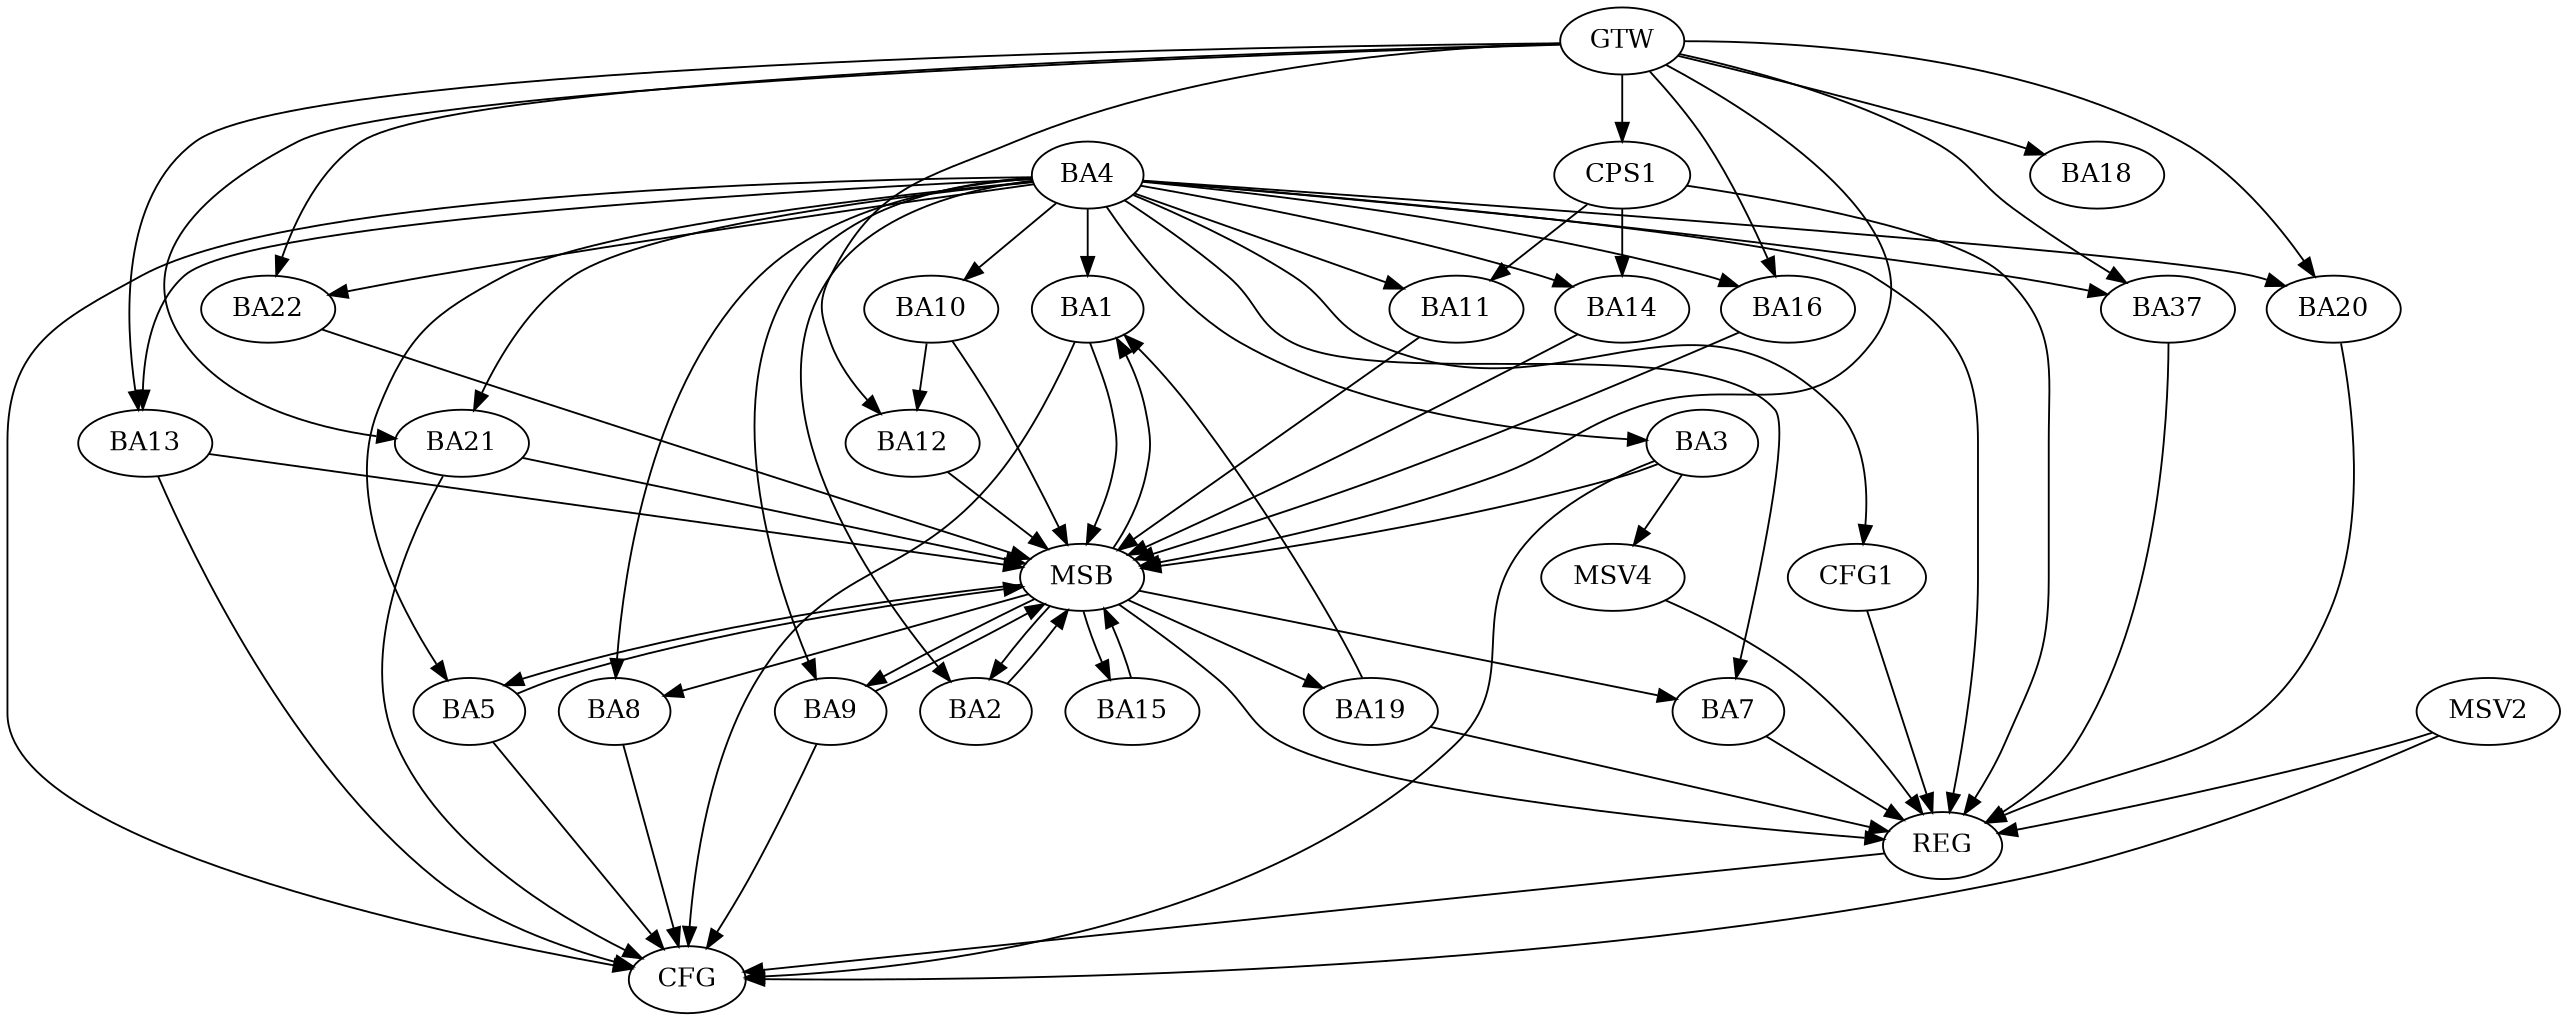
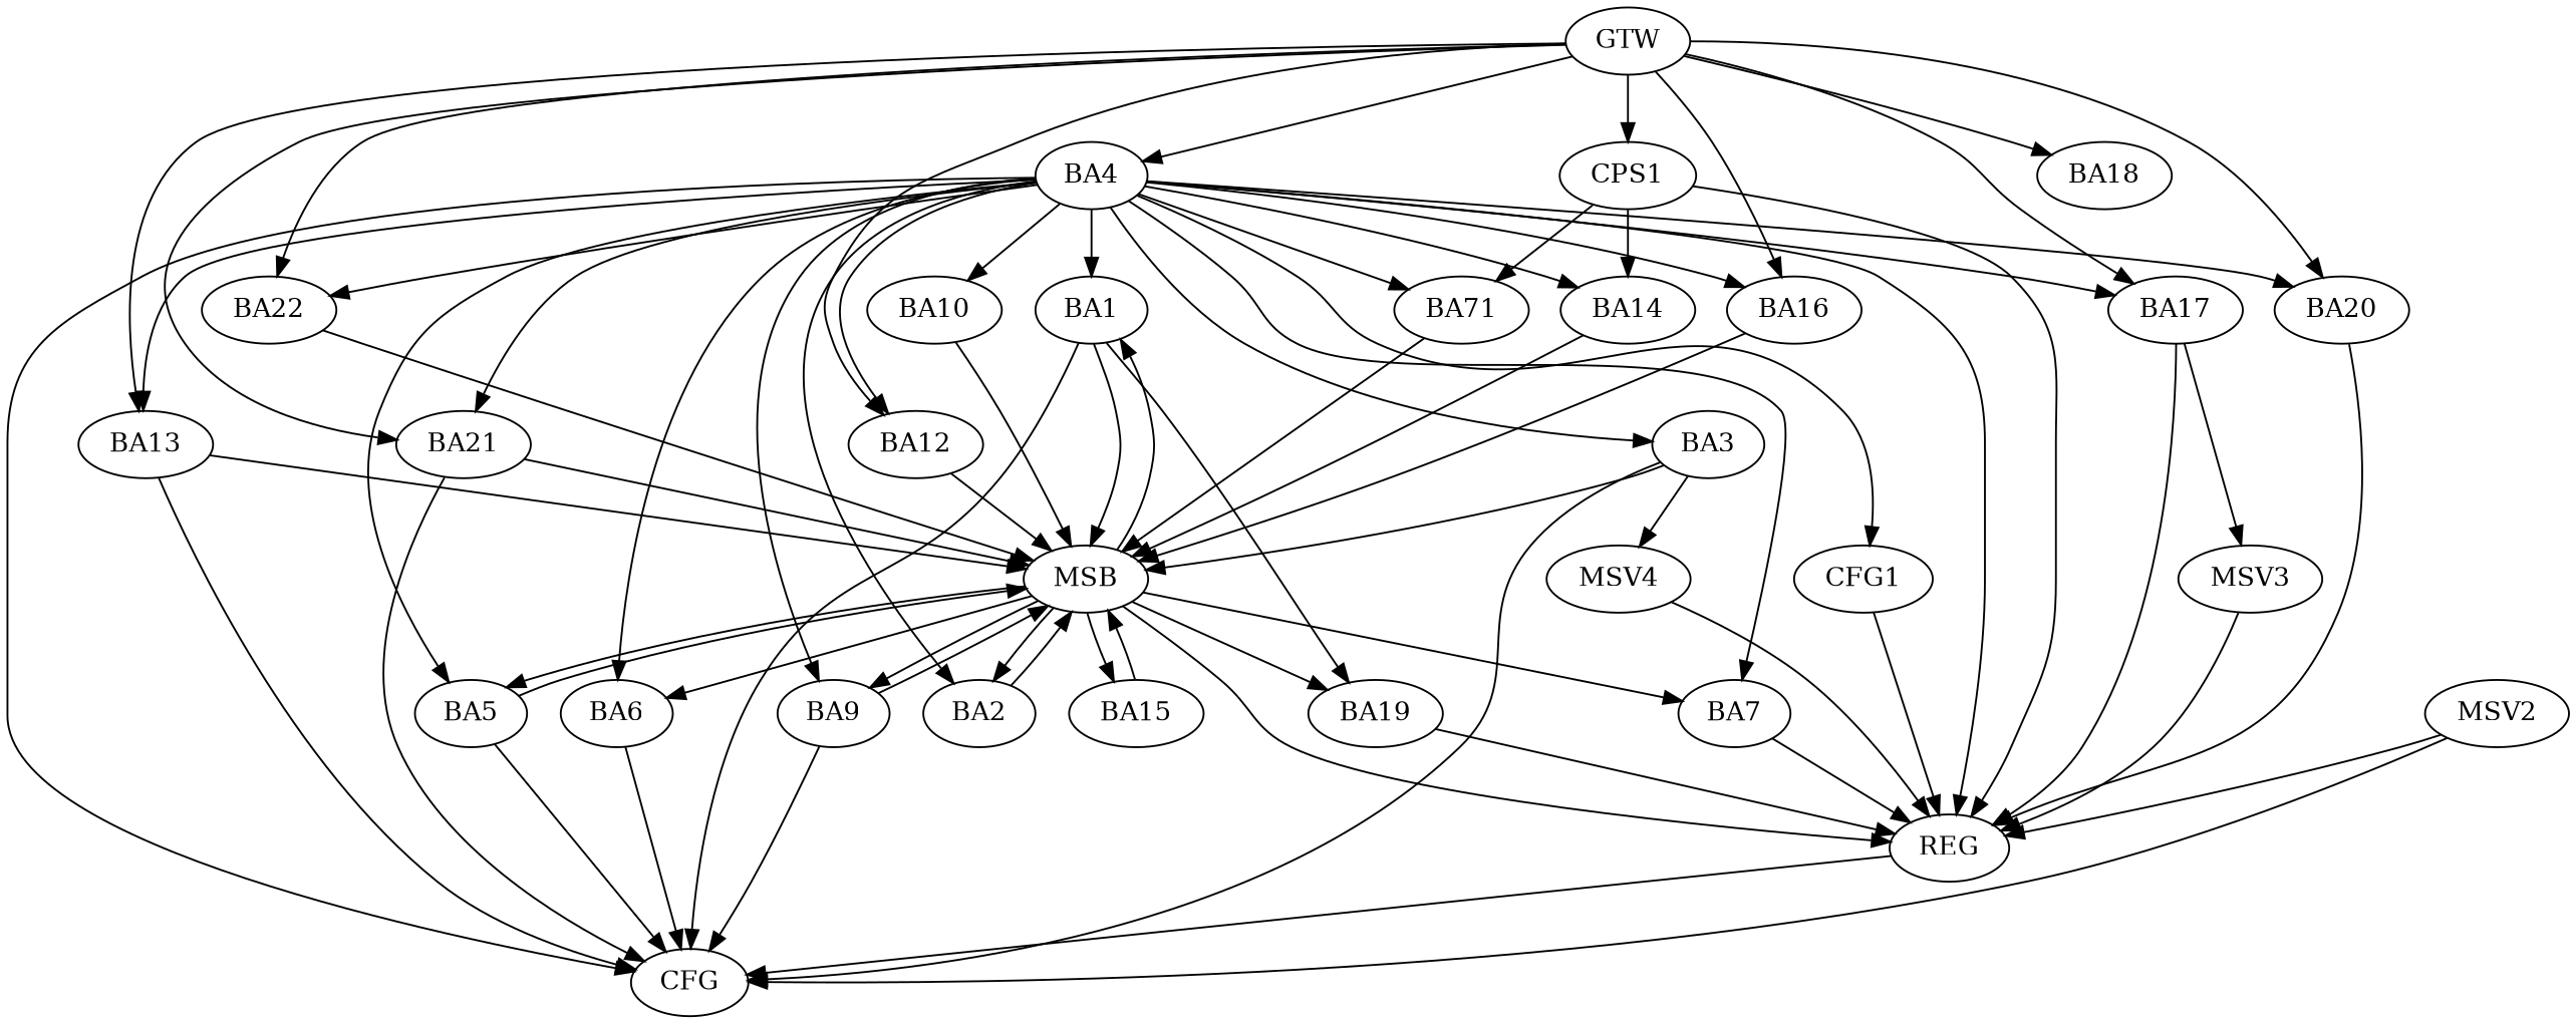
  strict digraph {
    fontname="DejaVu Serif"
    node [fontname="DejaVu Serif"]
    edge [fontname="DejaVu Serif"]
    n1 [label=BA1]
    n2 [label=MSB]
    n3 [label=CFG]
    n4 [label=BA2]
    n5 [label=BA5]
-   n6 [label=BA8]
+   n6 [label=BA6]
    n7 [label=BA7]
    n8 [label=BA9]
    n9 [label=REG]
    n10 [label=BA15]
    n11 [label=BA19]
    n12 [label=BA3]
    n13 [label=MSV4]
    n14 [label=BA4]
    n15 [label=BA10]
-   n16 [label=BA11]
+   n16 [label=BA71]
    n17 [label=BA12]
    n18 [label=BA13]
    n19 [label=BA14]
    n20 [label=BA16]
-   n21 [label=BA37]
+   n21 [label=BA17]
    n22 [label=BA20]
    n23 [label=BA21]
    n24 [label=BA22]
    n25 [label=CFG1]
+   n26 [label=MSV3]
    n27 [label=MSV2]
    n28 [label=BA18]
    n29 [label=CPS1]
    n30 [label=GTW]
    n1 -> n2
    n1 -> n3
    n2 -> n1
    n2 -> n4
    n2 -> n5
    n2 -> n6
    n2 -> n7
    n2 -> n8
    n2 -> n9
    n2 -> n10
    n2 -> n11
    n4 -> n2
    n5 -> n2
    n5 -> n3
    n6 -> n3
    n7 -> n9
    n8 -> n2
    n8 -> n3
    n9 -> n3
    n10 -> n2
-   n11 -> n1
+   n1 -> n11
    n11 -> n9
    n12 -> n2
    n12 -> n3
    n12 -> n13
    n13 -> n9
    n14 -> n1
    n14 -> n3
    n14 -> n4
    n14 -> n5
    n14 -> n6
    n14 -> n7
    n14 -> n8
    n14 -> n9
    n14 -> n12
    n14 -> n15
    n14 -> n16
-   n15 -> n17
+   n14 -> n17
    n14 -> n18
    n14 -> n19
    n14 -> n20
    n14 -> n21
    n14 -> n22
    n14 -> n23
    n14 -> n24
    n14 -> n25
    n15 -> n2
    n16 -> n2
    n17 -> n2
    n18 -> n2
    n18 -> n3
    n19 -> n2
    n20 -> n2
    n21 -> n9
+   n21 -> n26
    n22 -> n9
    n23 -> n2
    n23 -> n3
    n24 -> n2
    n25 -> n9
+   n26 -> n9
    n27 -> n3
    n27 -> n9
    n29 -> n9
    n29 -> n16
    n29 -> n19
-   n30 -> n2
+   n30 -> n14
    n30 -> n17
    n30 -> n18
    n30 -> n20
    n30 -> n21
    n30 -> n22
    n30 -> n23
    n30 -> n24
    n30 -> n28
    n30 -> n29
  }
